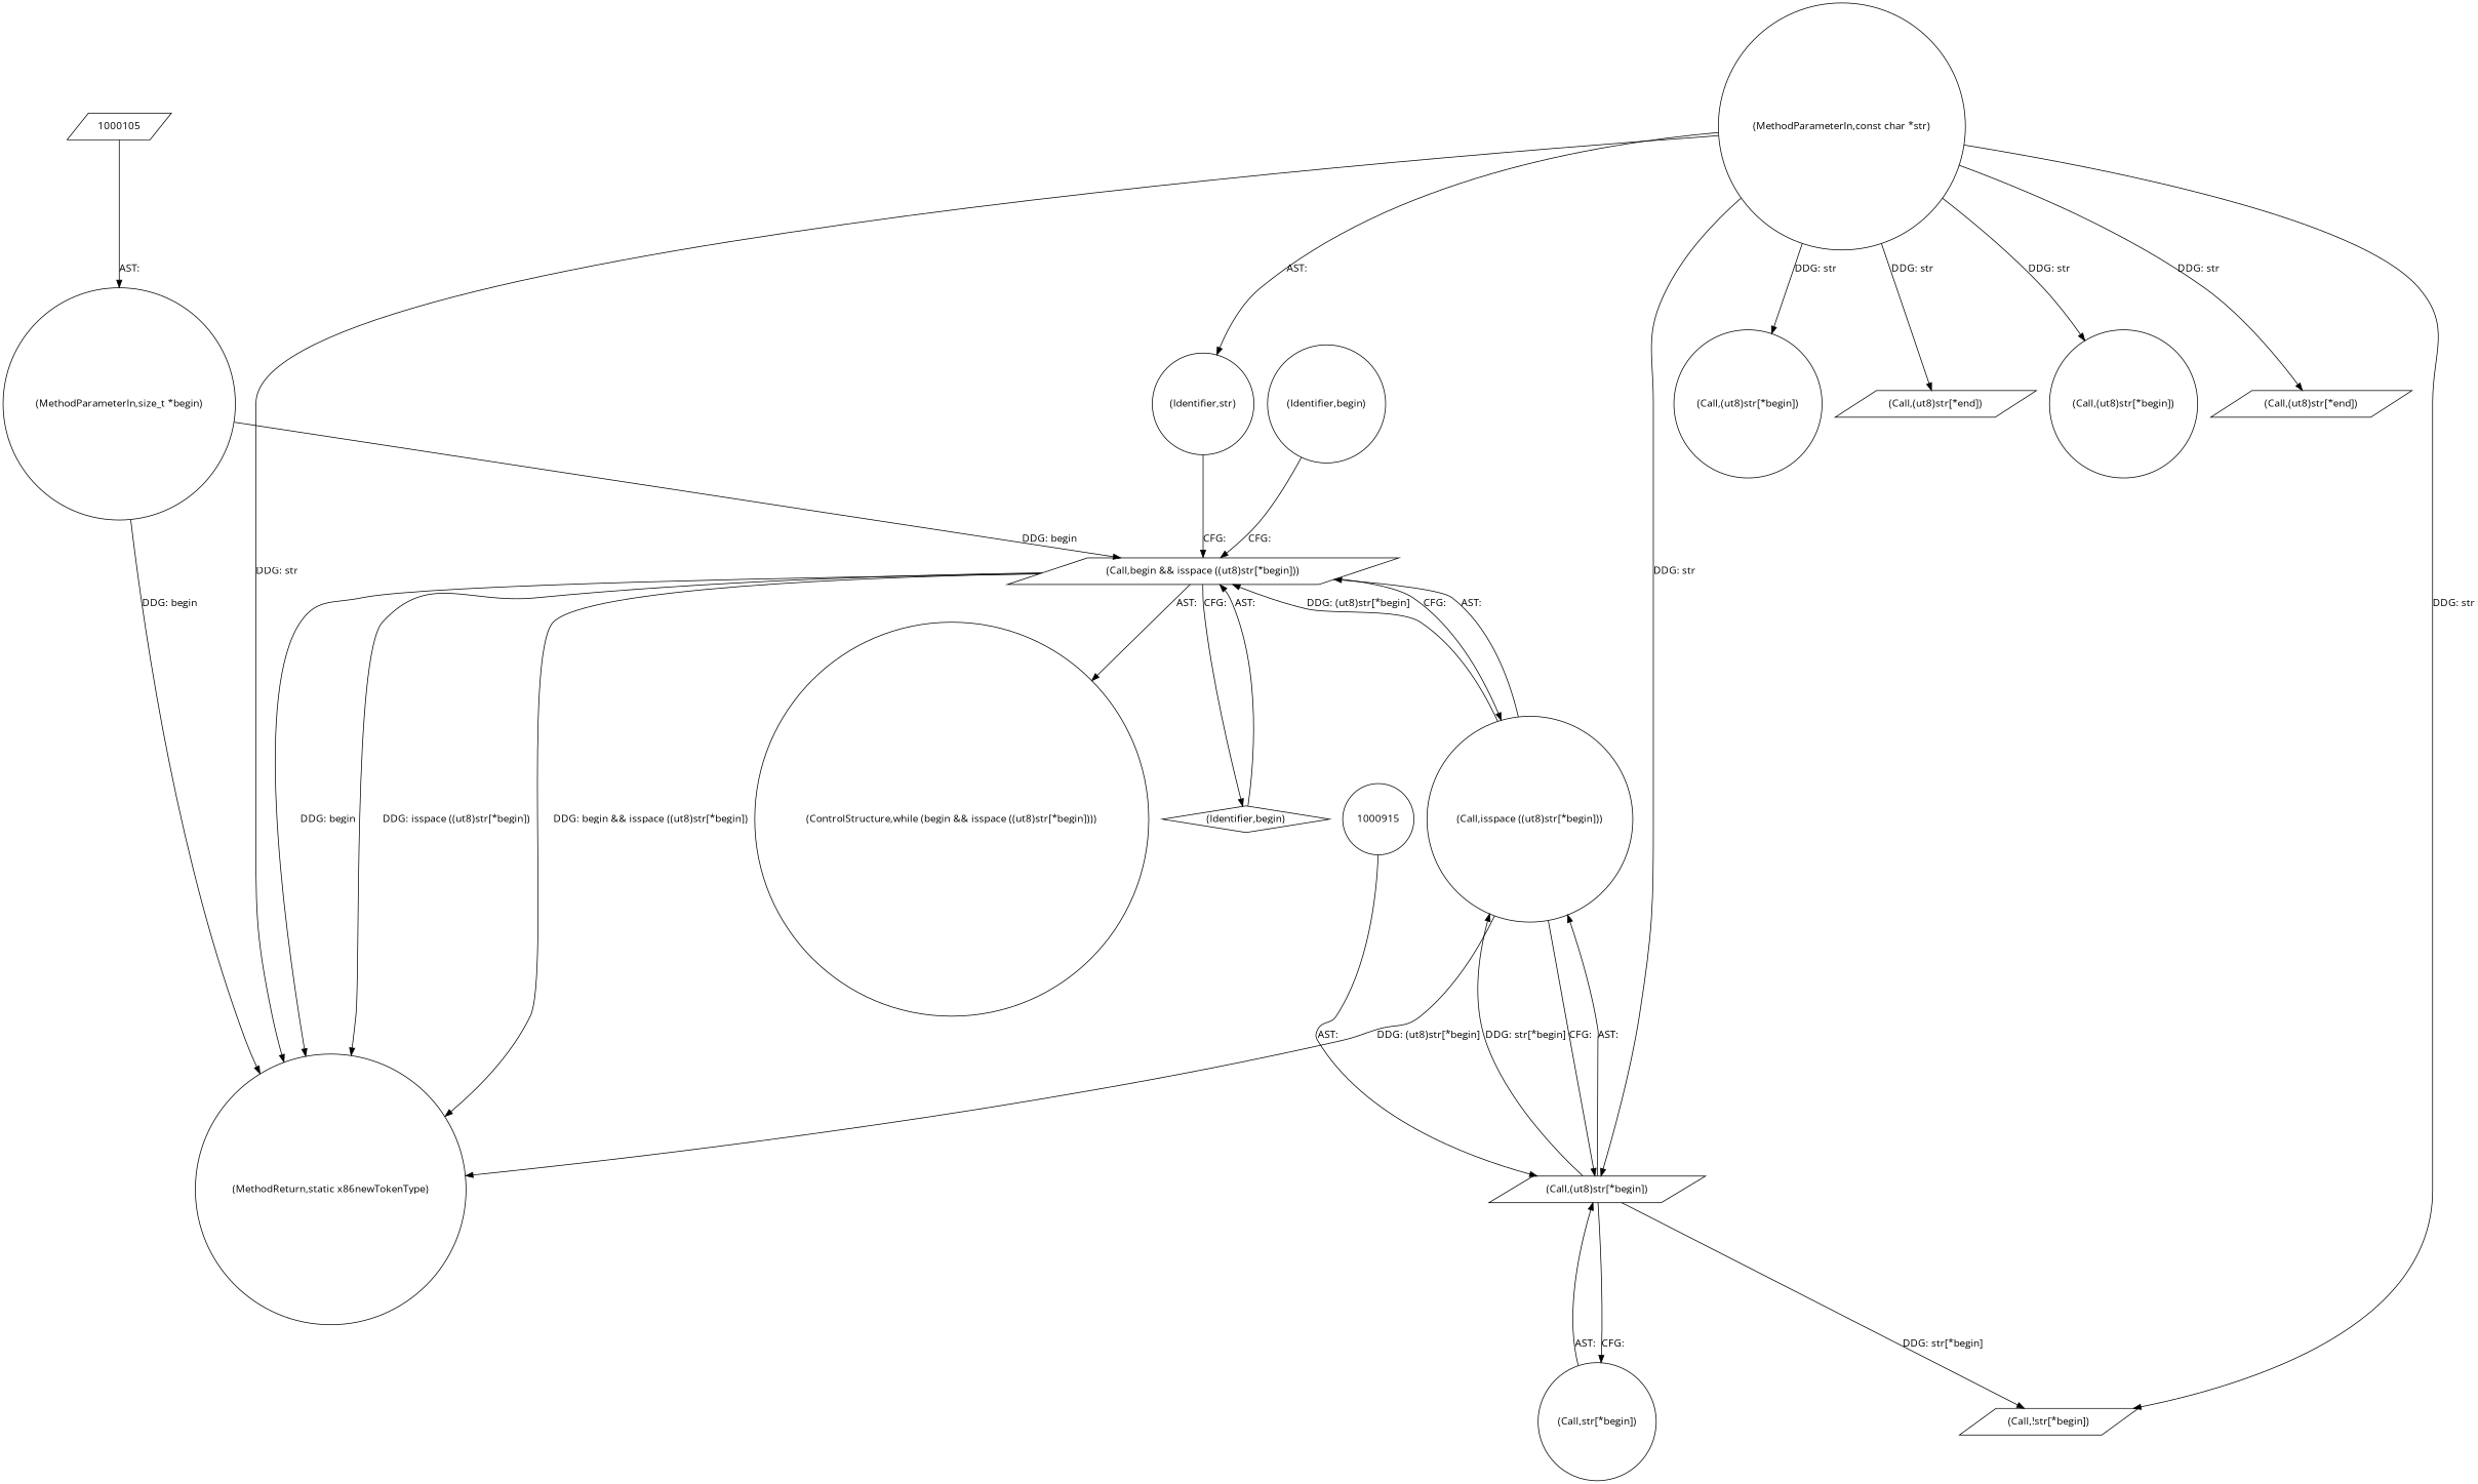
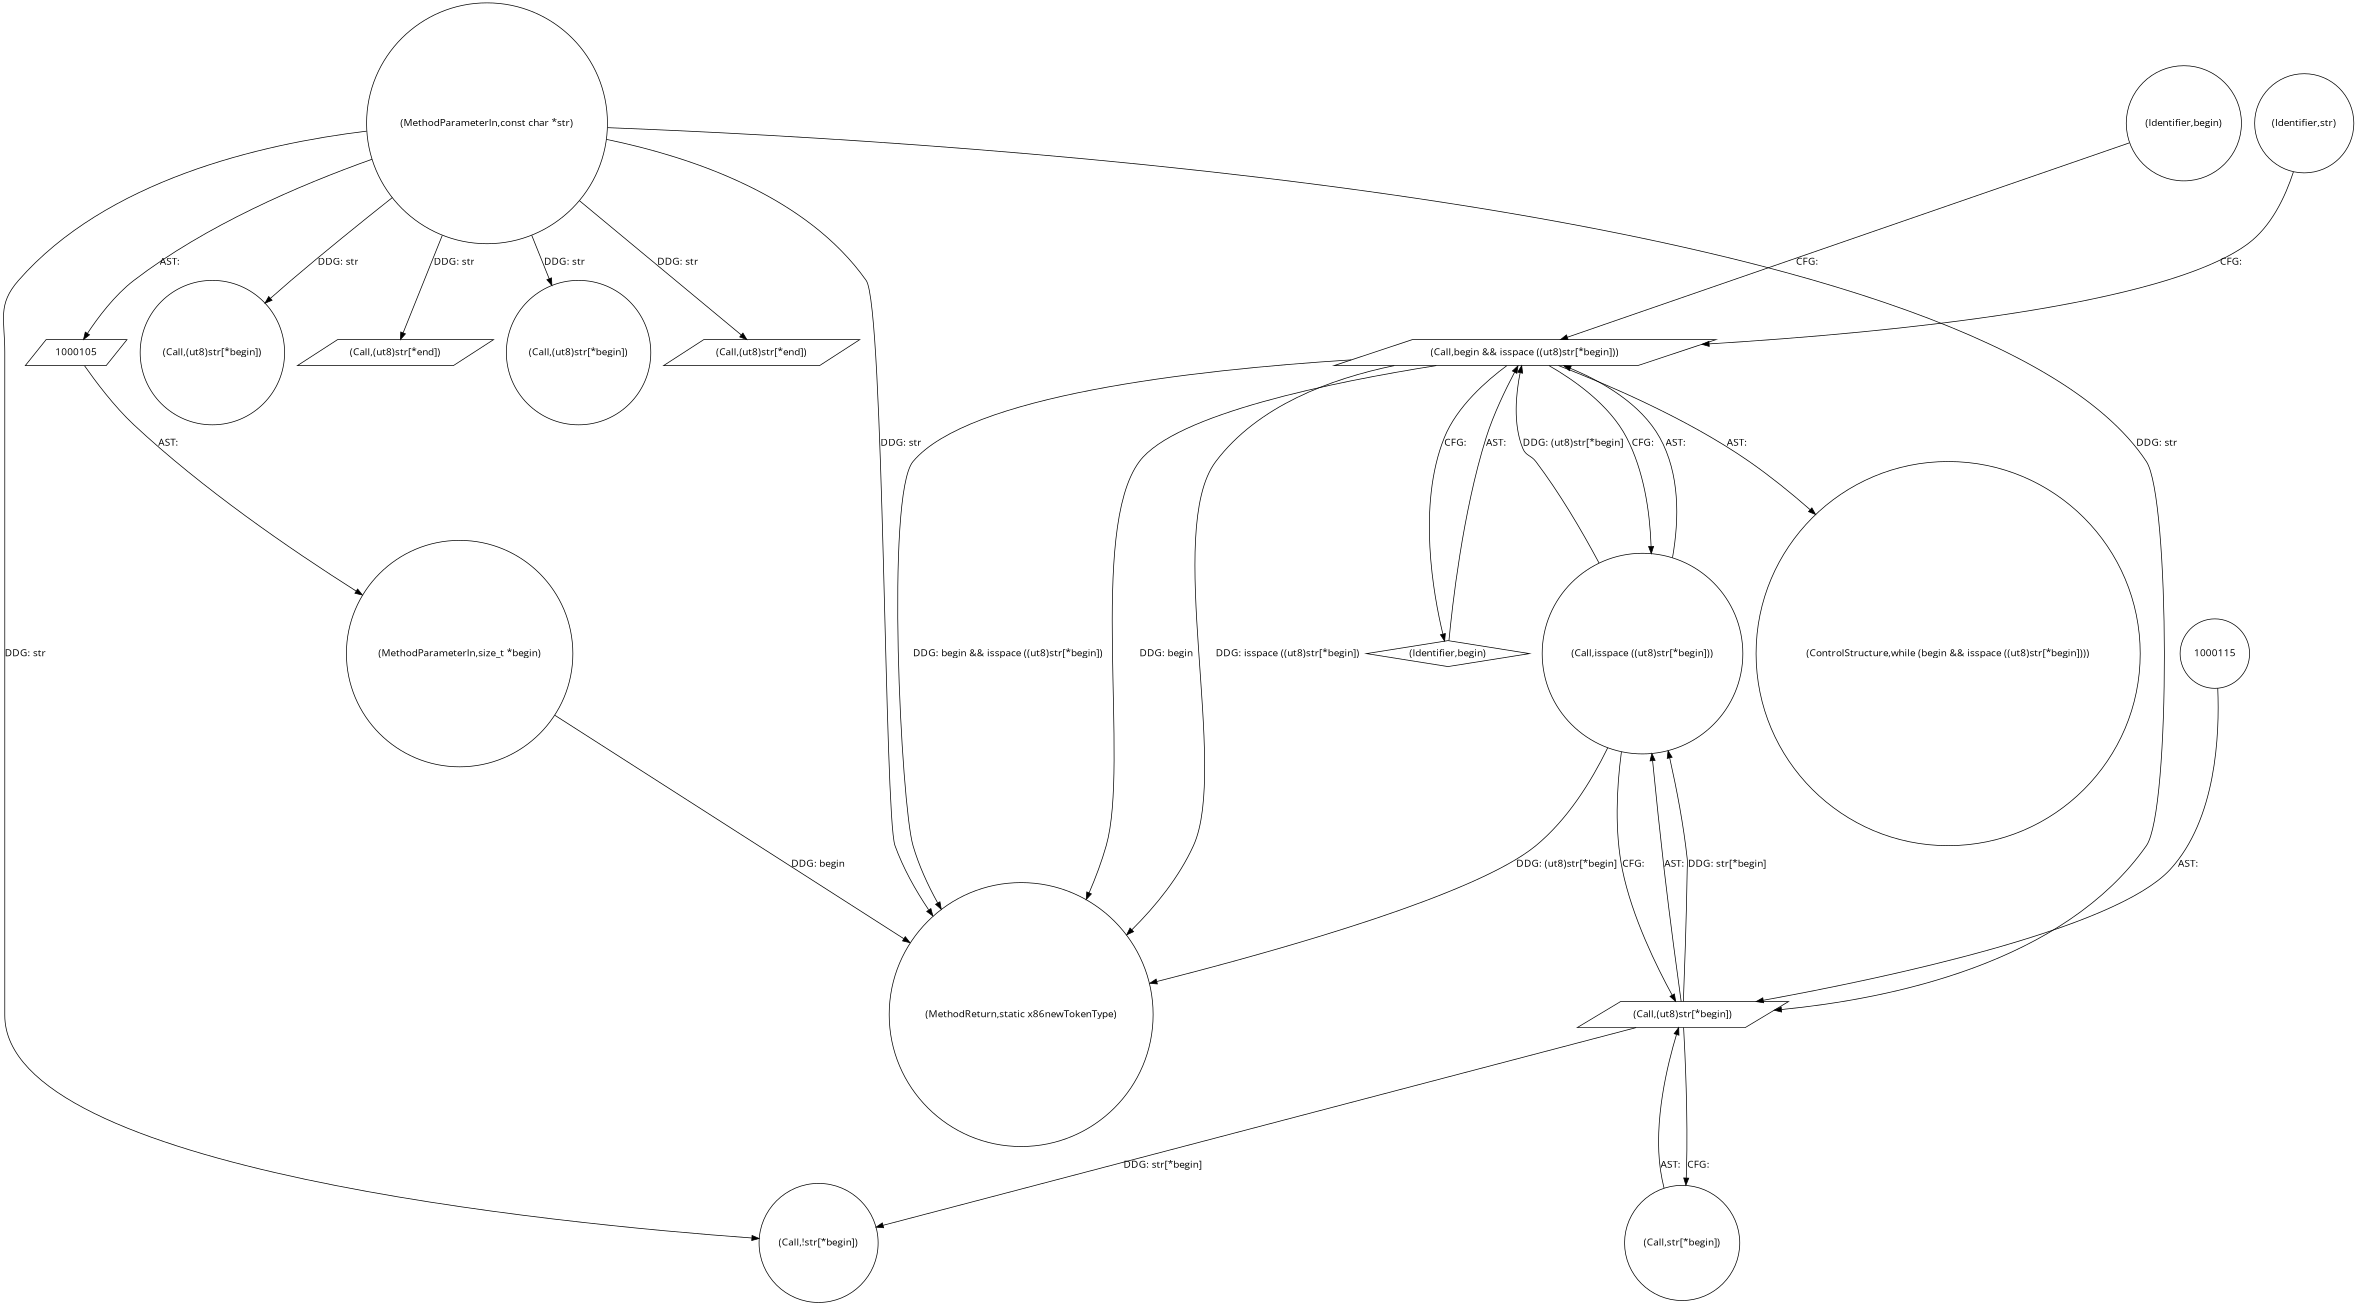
  digraph {
    fontname="Open Sans"
    node [fontname="Open Sans" shape=circle]
    edge [fontname="Open Sans"]
    n1 [label="(Call,begin && isspace ((ut8)str[*begin]))" shape=parallelogram]
    n2 [label="(Call,isspace ((ut8)str[*begin]))"]
    n3 [label="(ControlStructure,while (begin && isspace ((ut8)str[*begin])))"]
    n4 [label="(Identifier,begin)" shape=diamond]
    n5 [label="(MethodReturn,static x86newTokenType)"]
    n6 [label="(Call,(ut8)str[*begin])" shape=parallelogram]
    n7 [label="(MethodParameterIn,size_t *begin)"]
    1000105 [shape=parallelogram]
    n9 [label="(Call,str[*begin])"]
-   n10 [label="(Call,!str[*begin])" shape=parallelogram]
+   n10 [label="(Call,!str[*begin])"]
    n11 [label="(MethodParameterIn,const char *str)"]
    n12 [label="(Call,(ut8)str[*begin])"]
    n13 [label="(Call,(ut8)str[*end])" shape=parallelogram]
    n14 [label="(Call,(ut8)str[*begin])"]
    n15 [label="(Call,(ut8)str[*end])" shape=parallelogram]
    n16 [label="(Identifier,str)"]
    n17 [label="(Identifier,begin)"]
-   1000115 [label=1000915]
+   1000115
    n1 -> n2 [label="CFG: "]
    n1 -> n3 [label="AST: "]
    n1 -> n4 [label="CFG: "]
    n1 -> n5 [label="DDG: begin"]
    n1 -> n5 [label="DDG: isspace ((ut8)str[*begin])"]
    n1 -> n5 [label="DDG: begin && isspace ((ut8)str[*begin])"]
    n2 -> n1 [label="AST: "]
    n2 -> n1 [label="DDG: (ut8)str[*begin]"]
    n2 -> n5 [label="DDG: (ut8)str[*begin]"]
    n2 -> n6 [label="CFG: "]
    n4 -> n1 [label="AST: "]
    n6 -> n2 [label="AST: "]
    n6 -> n2 [label="DDG: str[*begin]"]
    n6 -> n9 [label="CFG: "]
    n6 -> n10 [label="DDG: str[*begin]"]
-   n7 -> n1 [label="DDG: begin"]
    n7 -> n5 [label="DDG: begin"]
    1000105 -> n7 [label="AST: "]
    n9 -> n6 [label="AST: "]
    n11 -> n5 [label="DDG: str"]
    n11 -> n6 [label="DDG: str"]
-   n11 -> n16 [label="AST: "]
+   n11 -> 1000105 [label="AST: "]
    n11 -> n10 [label="DDG: str"]
    n11 -> n12 [label="DDG: str"]
    n11 -> n13 [label="DDG: str"]
    n11 -> n14 [label="DDG: str"]
    n11 -> n15 [label="DDG: str"]
    n16 -> n1 [label="CFG: "]
    n17 -> n1 [label="CFG: "]
    1000115 -> n6 [label="AST: "]
  }
